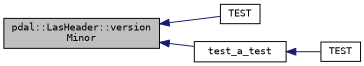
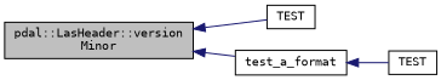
  digraph {
    rankdir=LR
    fontname="DejaVu Sans Mono"
    node [color=black fillcolor=white fontname="DejaVu Sans Mono" fontsize=10 shape=record style=filled]
    edge [color=midnightblue dir=back fontname="DejaVu Sans Mono" fontsize=10 labelfontname=Helvetica labelfontsize=10 style=solid]
    n1 [fillcolor=grey75 fontcolor=black height=0.2 label="pdal::LasHeader::version\lMinor" width=0.4]
    n2 [height=0.2 label=TEST width=0.4]
-   n3 [height=0.2 label=test_a_test width=0.4]
+   n3 [height=0.2 label=test_a_format width=0.4]
    n4 [height=0.2 label=TEST width=0.4]
    n1 -> n2
    n1 -> n3
    n3 -> n4
  }
